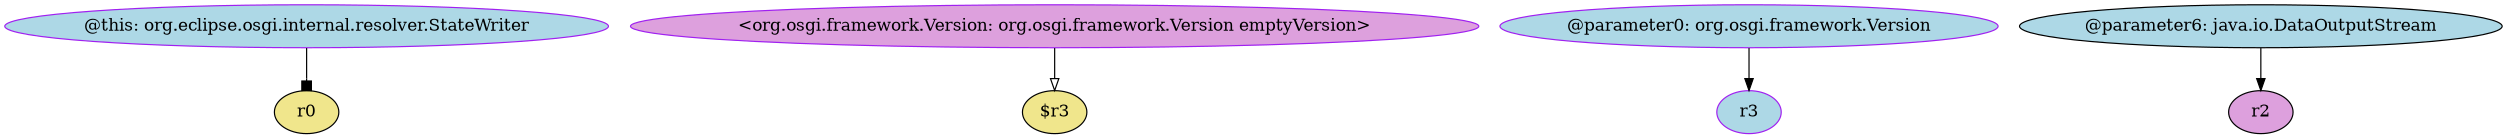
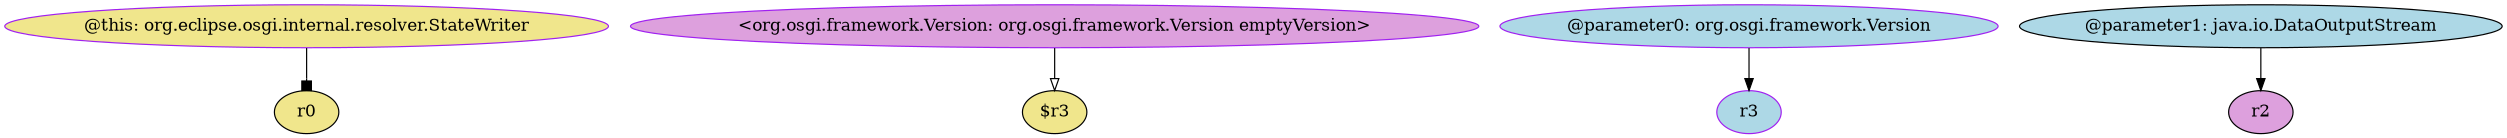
  digraph {
    node [color=purple fillcolor=lightblue style=filled]
    edge [arrowhead=normal]
-   n1 [label="@this: org.eclipse.osgi.internal.resolver.StateWriter"]
+   n1 [fillcolor=khaki label="@this: org.eclipse.osgi.internal.resolver.StateWriter"]
    n2 [color=black fillcolor=khaki label=r0]
    n3 [fillcolor=plum label="<org.osgi.framework.Version: org.osgi.framework.Version emptyVersion>"]
    n4 [color=black fillcolor=khaki label="$r3"]
    n5 [label="@parameter0: org.osgi.framework.Version"]
    n6 [label=r3]
-   n7 [color=black label="@parameter6: java.io.DataOutputStream"]
+   n7 [color=black label="@parameter1: java.io.DataOutputStream"]
    n8 [color=black fillcolor=plum label=r2]
    n1 -> n2 [arrowhead=box]
    n3 -> n4 [arrowhead=onormal]
    n5 -> n6
    n7 -> n8
  }
